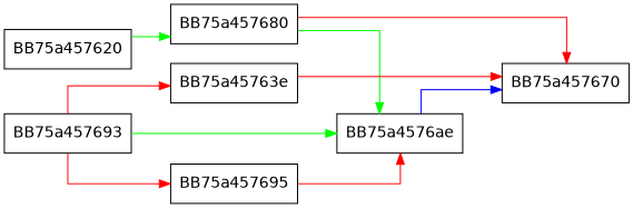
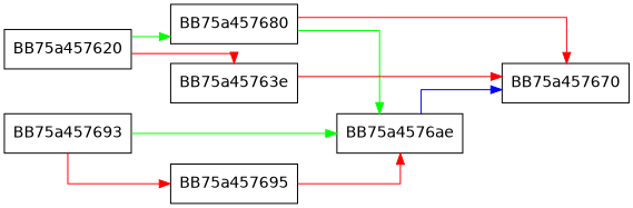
  digraph {
    fontname="DejaVu Sans"
    rankdir=LR
    splines=ortho
    node [fontname="DejaVu Sans" shape=box]
    edge [color=red fontname="DejaVu Sans"]
    BB75a457620
    BB75a457680
    BB75a45763e
    BB75a4576ae
    BB75a457670
    BB75a457693
    n7 [label=BB75a457695]
    BB75a457620 -> BB75a457680 [color=green]
-   BB75a457693 -> BB75a45763e
+   BB75a457620 -> BB75a45763e
    BB75a457680 -> BB75a4576ae [color=green]
    BB75a457680 -> BB75a457670
    BB75a45763e -> BB75a457670
    BB75a4576ae -> BB75a457670 [color=blue]
    BB75a457693 -> BB75a4576ae [color=green]
    BB75a457693 -> n7
    n7 -> BB75a4576ae
  }
